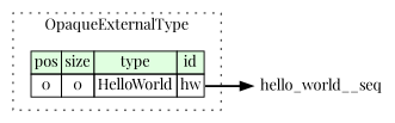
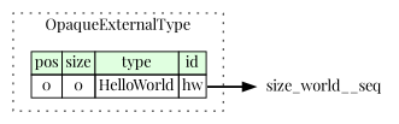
  digraph {
    rankdir=LR
    fontname="Playfair Display"
    node [shape=plaintext fontname="Playfair Display"]
    n1 [label=<<TABLE BORDER="0" CELLBORDER="1" CELLSPACING="0"> 			<TR><TD BGCOLOR="#E0FFE0">pos</TD><TD BGCOLOR="#E0FFE0">size</TD><TD BGCOLOR="#E0FFE0">type</TD><TD BGCOLOR="#E0FFE0">id</TD></TR> 			<TR><TD PORT="hw_pos">0</TD><TD PORT="hw_size">0</TD><TD>HelloWorld</TD><TD PORT="hw_type">hw</TD></TR> 		</TABLE>>]
-   hello_world__seq
+   hello_world__seq [label=size_world__seq]
    subgraph cluster_1 {
      label=OpaqueExternalType
      style=dotted
      n1
    }
    n1 -> hello_world__seq [style=bold tailport=hw_type fontname="Playfair Display"]
  }
